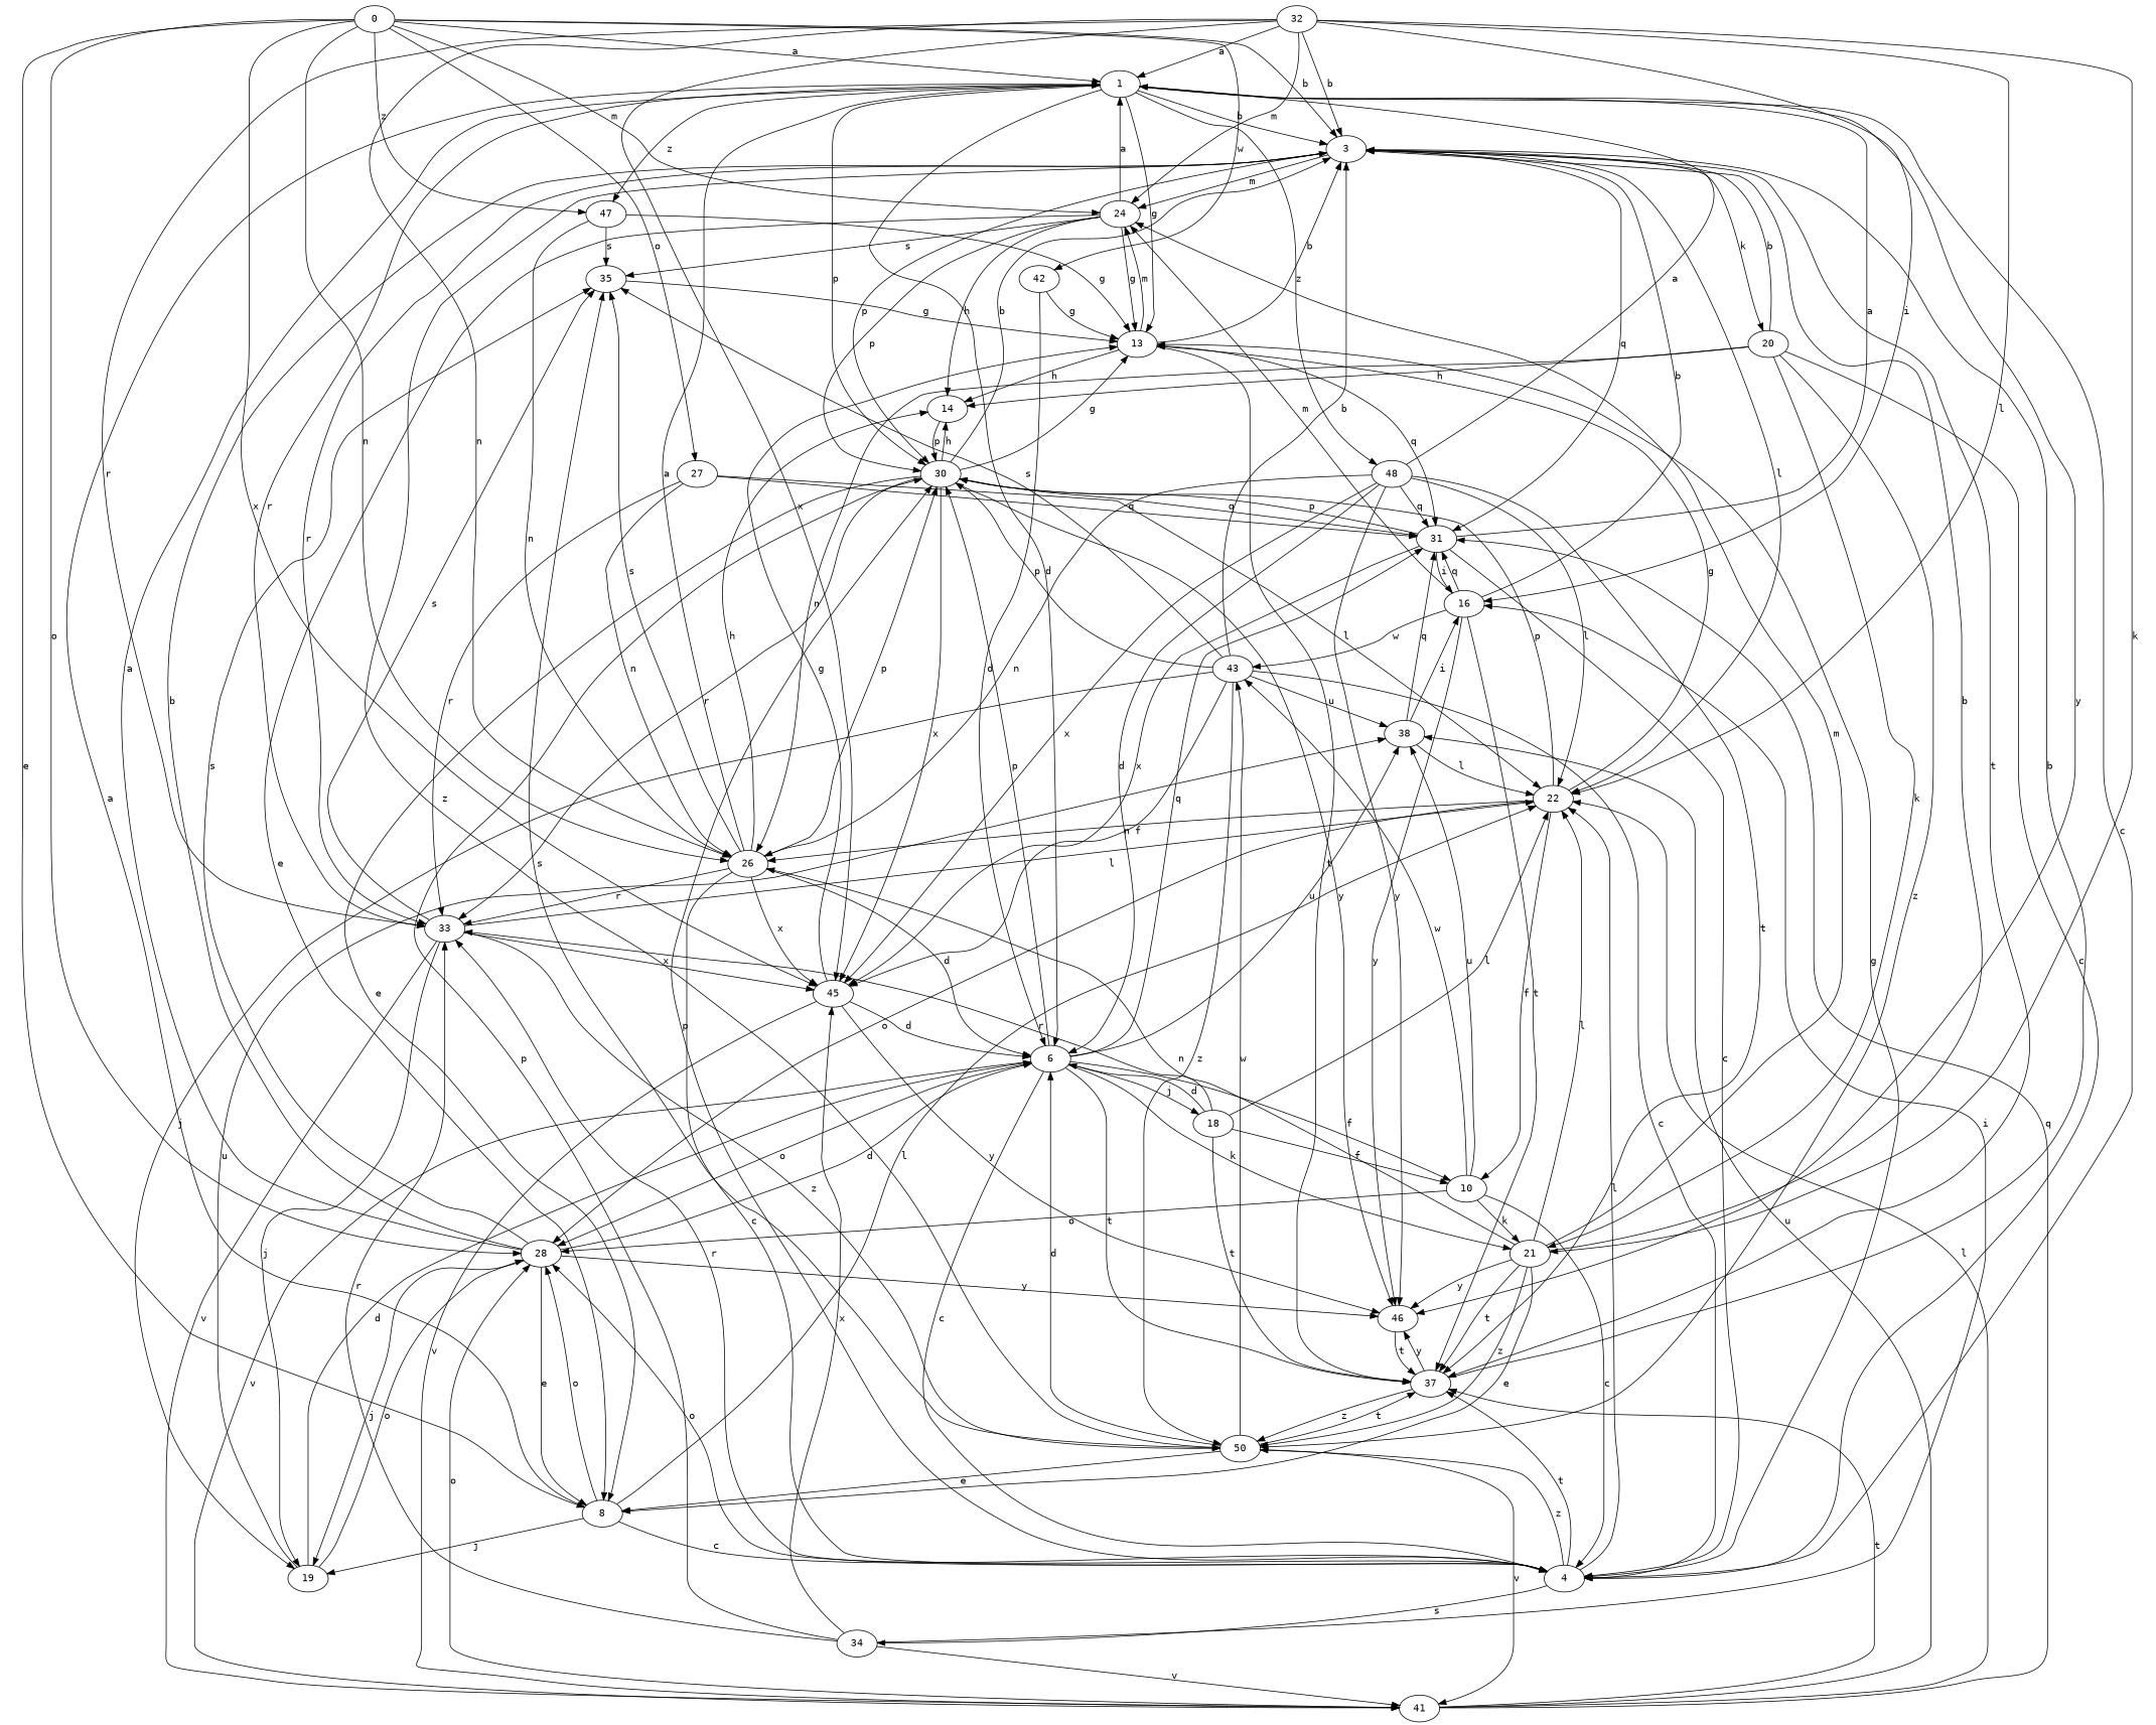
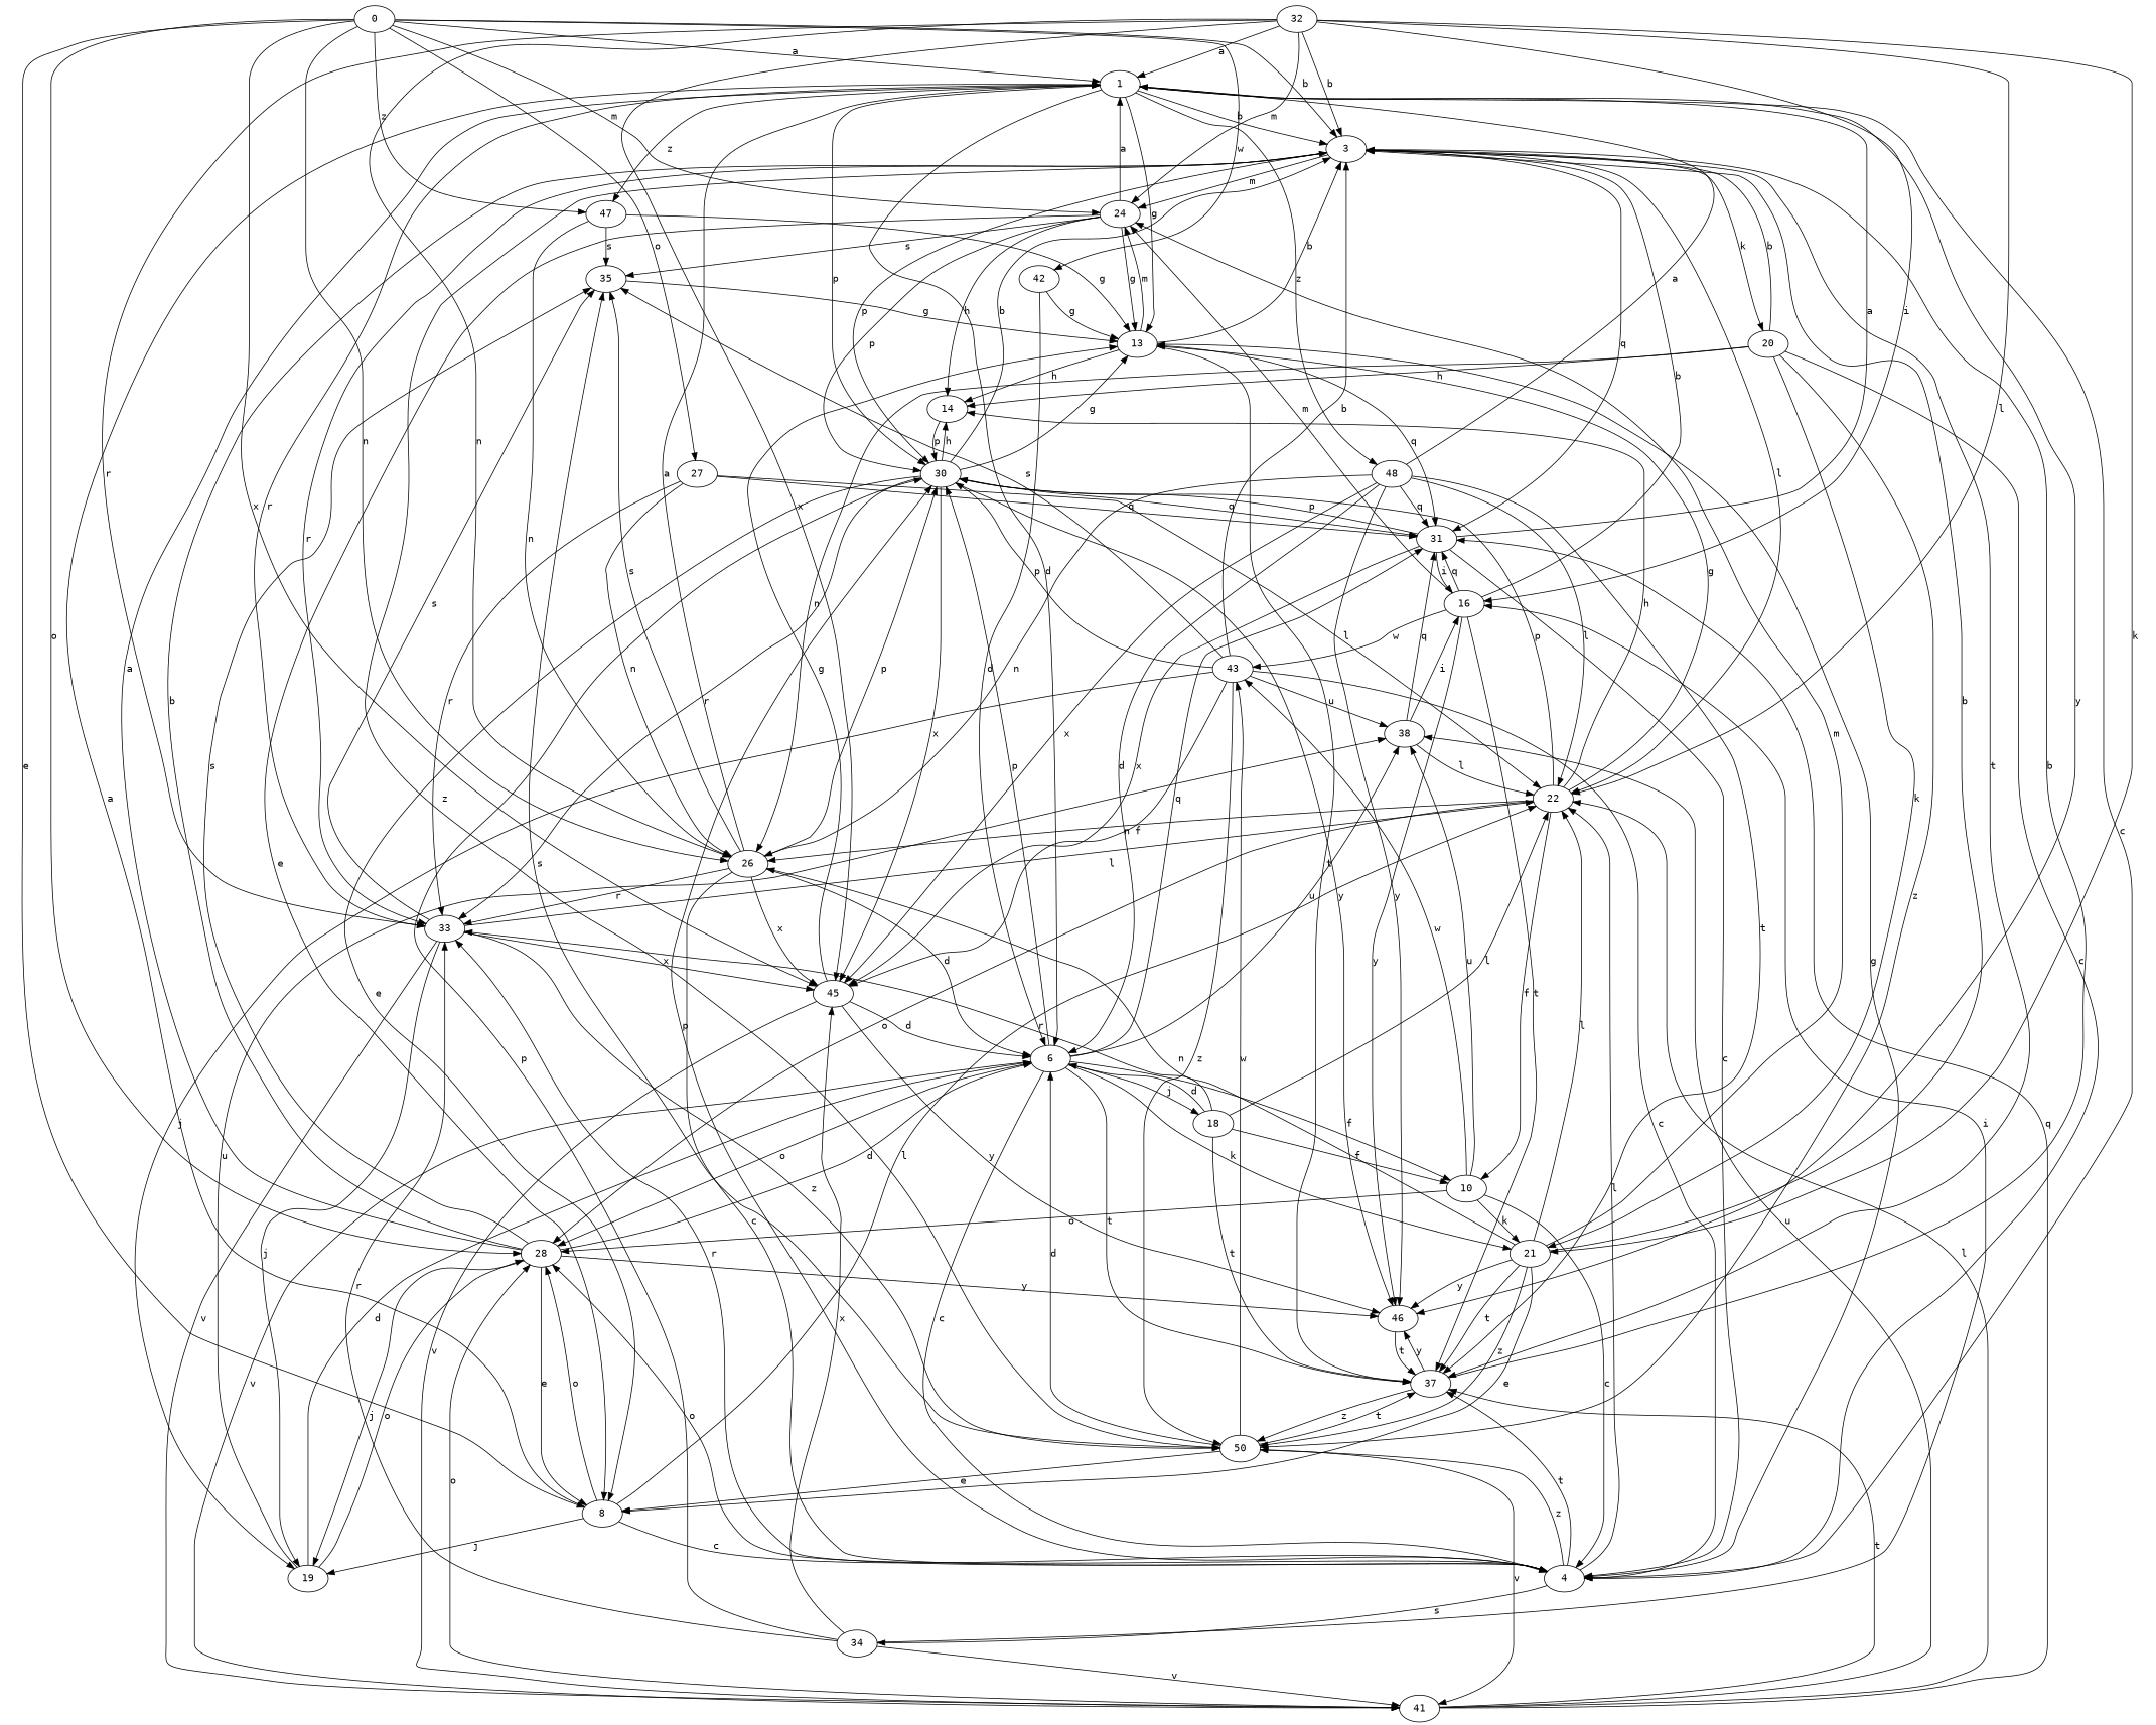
  strict digraph {
    fontname="DejaVu Sans Mono"
    node [fontname="DejaVu Sans Mono"]
    edge [fontname="DejaVu Sans Mono"]
    0
    1
    3
    8
    24
    26
    27
    28
    42
    45
    47
    4
    6
    13
    30
    33
    46
    48
    20
    22
    31
    37
    50
    19
    14
    35
    41
    34
    10
    18
    21
    38
    32
    16
    43
    0 -> 1 [label=a]
    0 -> 3 [label=b]
    0 -> 8 [label=e]
    0 -> 24 [label=m]
    0 -> 26 [label=n]
    0 -> 27 [label=o]
    0 -> 28 [label=o]
    0 -> 42 [label=w]
    0 -> 45 [label=x]
    0 -> 47 [label=z]
    1 -> 3 [label=b]
    1 -> 47 [label=z]
    1 -> 4 [label=c]
    1 -> 6 [label=d]
    1 -> 13 [label=g]
    1 -> 30 [label=p]
    1 -> 33 [label=r]
    1 -> 46 [label=y]
    1 -> 48 [label=z]
    3 -> 24 [label=m]
    3 -> 30 [label=p]
    3 -> 33 [label=r]
    3 -> 20 [label=k]
    3 -> 22 [label=l]
    3 -> 31 [label=q]
    3 -> 37 [label=t]
    3 -> 50 [label=z]
    8 -> 1 [label=a]
    8 -> 28 [label=o]
    8 -> 4 [label=c]
    8 -> 22 [label=l]
    8 -> 19 [label=j]
    24 -> 1 [label=a]
    24 -> 8 [label=e]
    24 -> 13 [label=g]
    24 -> 30 [label=p]
    24 -> 14 [label=h]
    24 -> 35 [label=s]
    26 -> 1 [label=a]
    26 -> 45 [label=x]
    26 -> 4 [label=c]
    26 -> 6 [label=d]
    26 -> 30 [label=p]
    26 -> 33 [label=r]
    26 -> 35 [label=s]
    27 -> 26 [label=n]
    27 -> 33 [label=r]
    27 -> 22 [label=l]
    27 -> 31 [label=q]
    28 -> 1 [label=a]
    28 -> 3 [label=b]
    28 -> 8 [label=e]
    28 -> 6 [label=d]
    28 -> 46 [label=y]
    28 -> 19 [label=j]
    28 -> 35 [label=s]
    42 -> 6 [label=d]
    42 -> 13 [label=g]
    45 -> 6 [label=d]
    45 -> 13 [label=g]
    45 -> 46 [label=y]
    45 -> 41 [label=v]
    47 -> 26 [label=n]
    47 -> 13 [label=g]
    47 -> 35 [label=s]
    4 -> 28 [label=o]
    4 -> 13 [label=g]
    4 -> 30 [label=p]
    4 -> 33 [label=r]
    4 -> 22 [label=l]
    4 -> 37 [label=t]
    4 -> 50 [label=z]
    4 -> 34 [label=s]
    6 -> 28 [label=o]
    6 -> 4 [label=c]
    6 -> 30 [label=p]
    6 -> 31 [label=q]
    6 -> 37 [label=t]
    6 -> 41 [label=v]
    6 -> 10 [label=f]
    6 -> 18 [label=j]
    6 -> 21 [label=k]
    6 -> 38 [label=u]
    13 -> 3 [label=b]
    13 -> 24 [label=m]
    13 -> 31 [label=q]
    13 -> 37 [label=t]
    13 -> 14 [label=h]
    30 -> 3 [label=b]
    30 -> 8 [label=e]
    30 -> 45 [label=x]
    30 -> 13 [label=g]
    30 -> 33 [label=r]
    30 -> 46 [label=y]
    30 -> 31 [label=q]
    30 -> 14 [label=h]
    33 -> 45 [label=x]
    33 -> 22 [label=l]
    33 -> 50 [label=z]
    33 -> 19 [label=j]
    33 -> 35 [label=s]
    33 -> 41 [label=v]
    46 -> 37 [label=t]
    48 -> 1 [label=a]
    48 -> 26 [label=n]
    48 -> 45 [label=x]
    48 -> 6 [label=d]
    48 -> 46 [label=y]
    48 -> 22 [label=l]
    48 -> 31 [label=q]
    48 -> 37 [label=t]
    20 -> 3 [label=b]
    20 -> 26 [label=n]
    20 -> 4 [label=c]
    20 -> 50 [label=z]
    20 -> 14 [label=h]
    20 -> 21 [label=k]
    22 -> 26 [label=n]
    22 -> 28 [label=o]
    22 -> 13 [label=g]
    22 -> 30 [label=p]
-   26 -> 14 [label=h]
+   22 -> 14 [label=h]
    22 -> 10 [label=f]
    31 -> 1 [label=a]
    31 -> 45 [label=x]
    31 -> 4 [label=c]
    31 -> 30 [label=p]
    31 -> 16 [label=i]
    37 -> 3 [label=b]
    37 -> 46 [label=y]
    37 -> 50 [label=z]
    50 -> 8 [label=e]
    50 -> 6 [label=d]
    50 -> 37 [label=t]
    50 -> 35 [label=s]
    50 -> 41 [label=v]
    50 -> 43 [label=w]
    19 -> 28 [label=o]
    19 -> 6 [label=d]
    19 -> 38 [label=u]
    14 -> 30 [label=p]
    35 -> 13 [label=g]
    41 -> 28 [label=o]
    41 -> 22 [label=l]
    41 -> 31 [label=q]
    41 -> 37 [label=t]
    41 -> 38 [label=u]
    34 -> 45 [label=x]
    34 -> 30 [label=p]
    34 -> 33 [label=r]
    34 -> 41 [label=v]
    34 -> 16 [label=i]
    10 -> 28 [label=o]
    10 -> 4 [label=c]
    10 -> 21 [label=k]
    10 -> 38 [label=u]
    10 -> 43 [label=w]
    18 -> 6 [label=d]
    18 -> 33 [label=r]
    18 -> 22 [label=l]
    18 -> 37 [label=t]
    18 -> 10 [label=f]
    21 -> 3 [label=b]
    21 -> 8 [label=e]
    21 -> 24 [label=m]
    21 -> 26 [label=n]
    21 -> 46 [label=y]
    21 -> 22 [label=l]
    21 -> 37 [label=t]
    21 -> 50 [label=z]
    38 -> 22 [label=l]
    38 -> 31 [label=q]
    38 -> 16 [label=i]
    32 -> 1 [label=a]
    32 -> 3 [label=b]
    32 -> 24 [label=m]
    32 -> 26 [label=n]
    32 -> 45 [label=x]
    32 -> 33 [label=r]
    32 -> 22 [label=l]
    32 -> 21 [label=k]
    32 -> 16 [label=i]
    16 -> 3 [label=b]
    16 -> 24 [label=m]
    16 -> 46 [label=y]
    16 -> 31 [label=q]
    16 -> 37 [label=t]
    16 -> 43 [label=w]
    43 -> 3 [label=b]
    43 -> 45 [label=f]
    43 -> 4 [label=c]
    43 -> 30 [label=p]
    43 -> 50 [label=z]
    43 -> 19 [label=j]
    43 -> 35 [label=s]
    43 -> 38 [label=u]
  }
